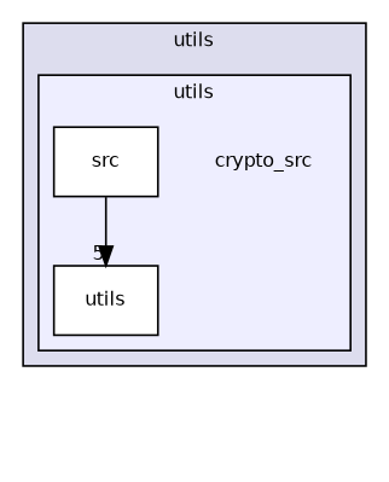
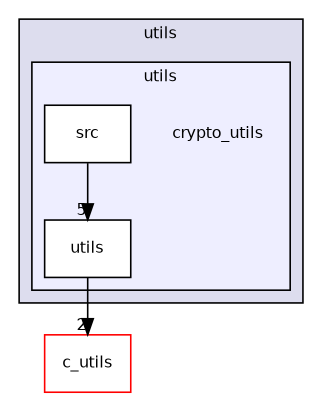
  digraph {
    compound=true
    node [fontname=Helvetica fontsize=10 shape=box color=black fillcolor=white style=filled]
    edge [labeldistance=1.5 labelfontname=Helvetica labelfontsize=10]
-   n1 [label=crypto_src shape=plaintext color="" fillcolor="" style=""]
+   n1 [label=crypto_utils shape=plaintext color="" fillcolor="" style=""]
    n2 [label=utils]
    n3 [label=src]
+   n4 [color=red label=c_utils]
    subgraph cluster_1 {
      bgcolor="#ddddee"
      fontname=Helvetica
      fontsize=10
      label=utils
      pencolor=black
      subgraph cluster_2 {
        bgcolor="#eeeeff"
        fontname=Helvetica
        fontsize=10
        label=utils
        pencolor=black
        n1
        n2
        n3
      }
    }
+   n2 -> n4 [headlabel=2]
    n3 -> n2 [headlabel=5]
  }
